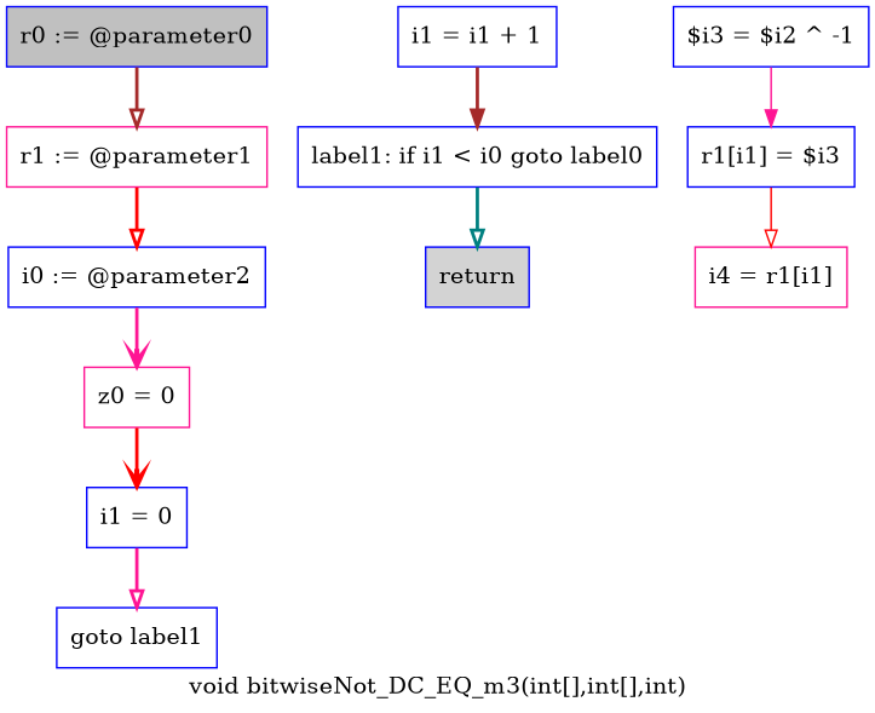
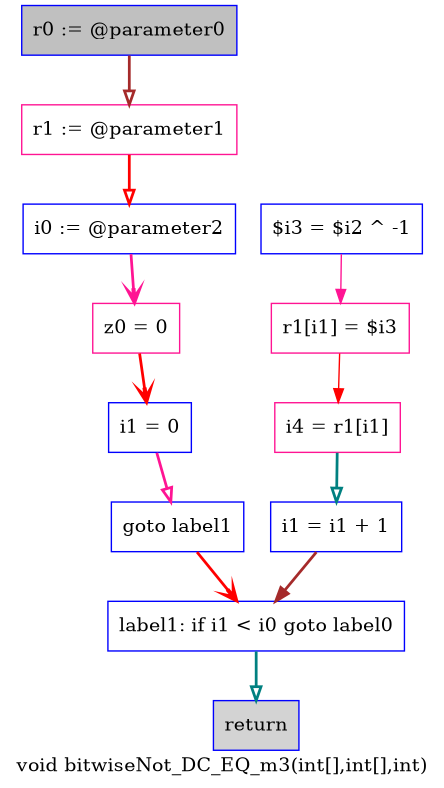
  digraph {
    label="void bitwiseNot_DC_EQ_m3(int[],int[],int)"
    node [color=blue shape=box]
    edge [arrowhead=onormal color=red style=bold]
    n1 [fillcolor=gray label="r0 := @parameter0" style=filled]
    n2 [color=deeppink label="r1 := @parameter1"]
    n3 [label="i0 := @parameter2"]
    n4 [color=deeppink label="z0 = 0"]
    n5 [label="i1 = 0"]
    n6 [label="goto label1"]
    n7 [label="label1: if i1 < i0 goto label0"]
    n8 [fillcolor=lightgray label=return style=filled]
    n9 [label="$i3 = $i2 ^ -1"]
-   n10 [label="r1[i1] = $i3"]
+   n10 [color=deeppink label="r1[i1] = $i3"]
    n11 [color=deeppink label="i4 = r1[i1]"]
    n12 [label="i1 = i1 + 1"]
    n1 -> n2 [color=brown]
    n2 -> n3
    n3 -> n4 [arrowhead=vee color=deeppink]
    n4 -> n5 [arrowhead=vee]
    n5 -> n6 [color=deeppink]
+   n6 -> n7 [arrowhead=vee]
    n7 -> n8 [color=teal]
    n9 -> n10 [arrowhead=normal color=deeppink style=solid]
-   n10 -> n11 [style=solid]
+   n10 -> n11 [arrowhead=normal style=solid]
+   n11 -> n12 [color=teal]
    n12 -> n7 [arrowhead=normal color=brown]
  }
